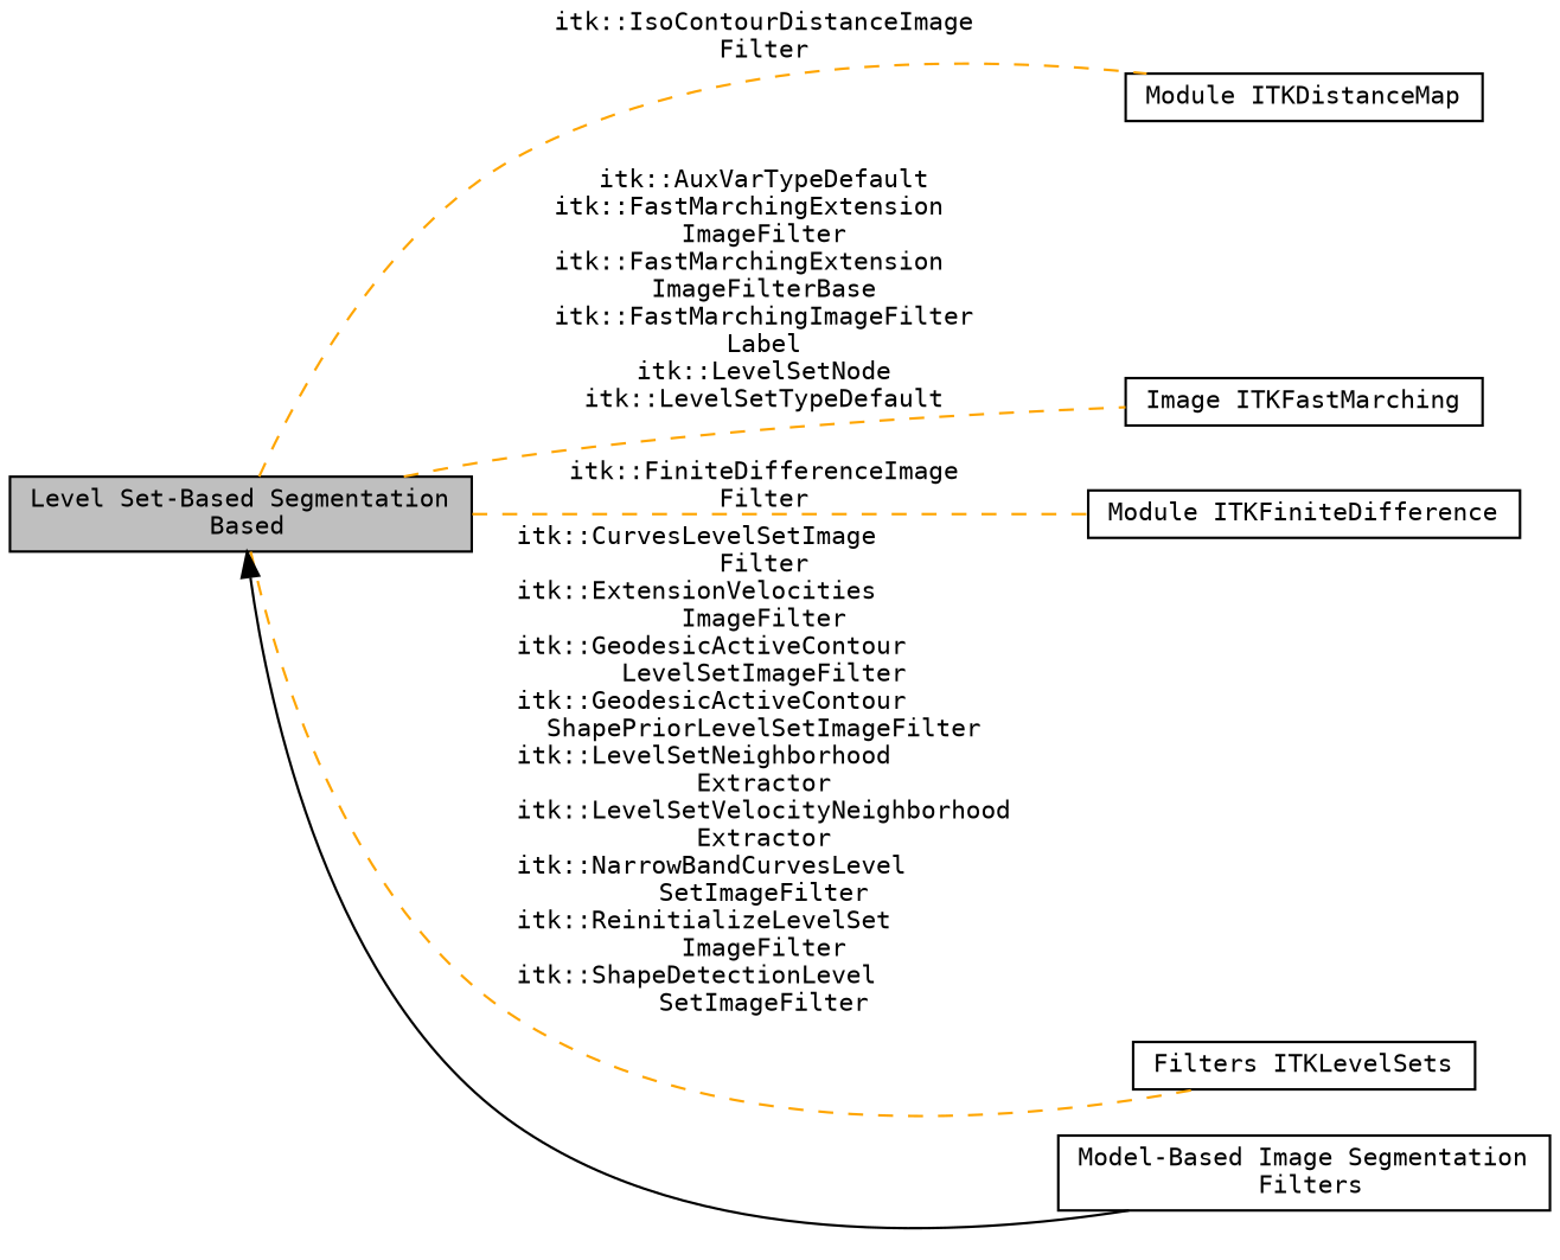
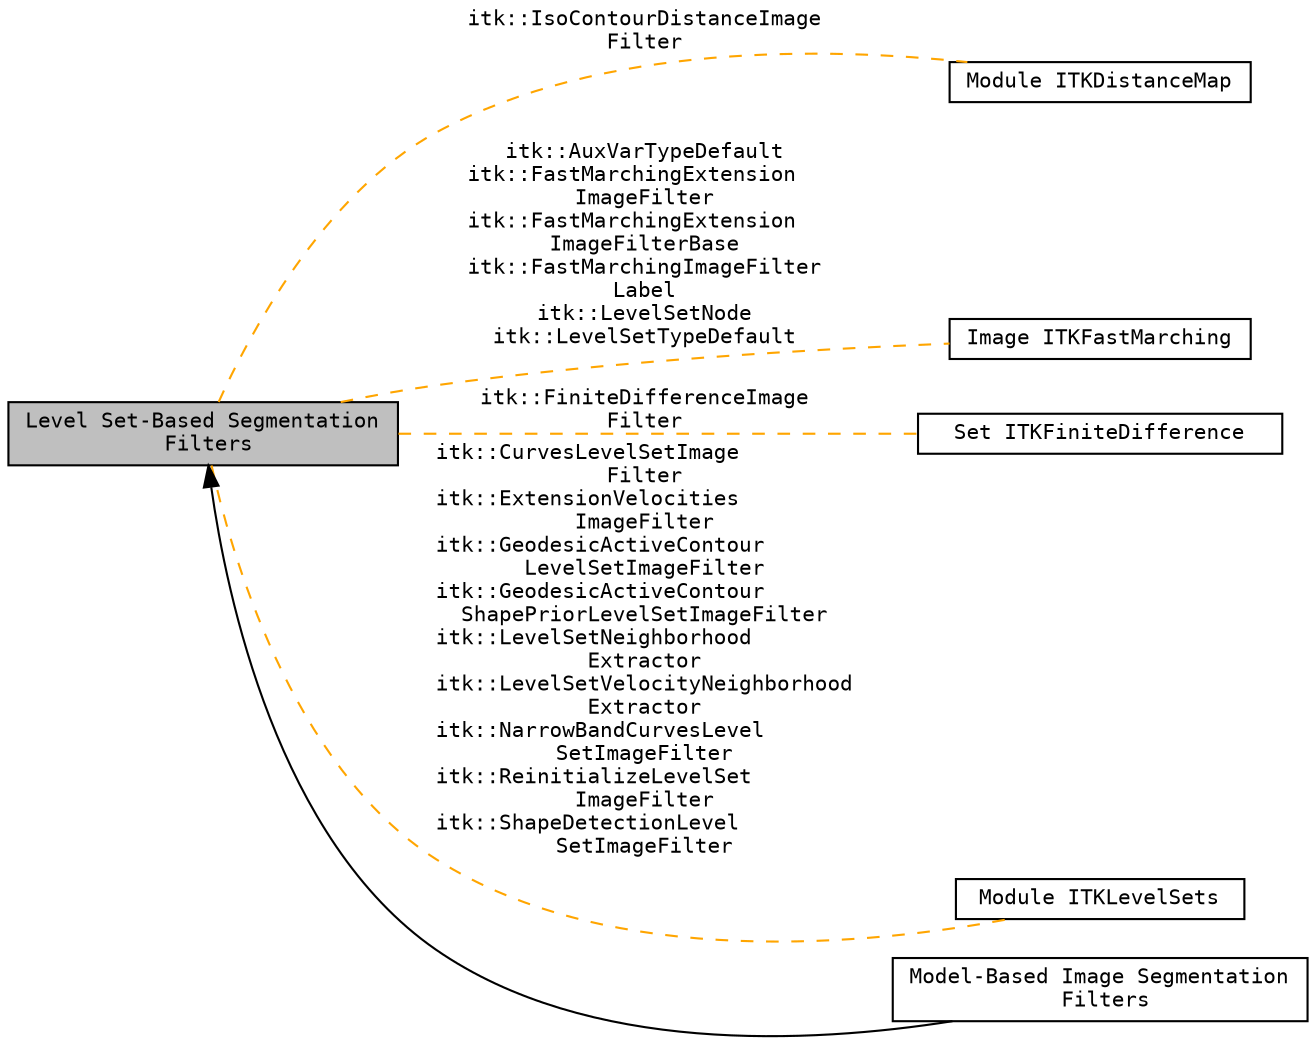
  digraph {
    fontname="DejaVu Sans Mono"
    rankdir=LR
    node [color=black fillcolor=white fontname="DejaVu Sans Mono" fontsize=10 shape=box style=filled]
    edge [color=orange dir=none fontname="DejaVu Sans Mono" fontsize=10 labelfontname=Helvetica labelfontsize=10 shape=plaintext style=dashed]
    n1 [height=0.2 label="Module ITKDistanceMap" width=0.4]
    n2 [height=0.2 label="Image ITKFastMarching" width=0.4]
-   n3 [height=0.2 label="Module ITKFiniteDifference" width=0.4]
-   n4 [height=0.2 label="Filters ITKLevelSets" width=0.4]
-   n5 [fillcolor=grey75 fontcolor=black height=0.2 label="Level Set-Based Segmentation\l Based" width=0.4]
+   n3 [height=0.2 label="Set ITKFiniteDifference" width=0.4]
+   n4 [height=0.2 label="Module ITKLevelSets" width=0.4]
+   n5 [fillcolor=grey75 fontcolor=black height=0.2 label="Level Set-Based Segmentation\l Filters" width=0.4]
    n6 [height=0.2 label="Model-Based Image Segmentation\l Filters" width=0.4]
    n5 -> n1 [label="itk::IsoContourDistanceImage\lFilter"]
    n5 -> n2 [label="itk::AuxVarTypeDefault\nitk::FastMarchingExtension\lImageFilter\nitk::FastMarchingExtension\lImageFilterBase\nitk::FastMarchingImageFilter\nLabel\nitk::LevelSetNode\nitk::LevelSetTypeDefault"]
    n5 -> n3 [label="itk::FiniteDifferenceImage\lFilter"]
    n5 -> n4 [label="itk::CurvesLevelSetImage\lFilter\nitk::ExtensionVelocities\lImageFilter\nitk::GeodesicActiveContour\lLevelSetImageFilter\nitk::GeodesicActiveContour\lShapePriorLevelSetImageFilter\nitk::LevelSetNeighborhood\lExtractor\nitk::LevelSetVelocityNeighborhood\lExtractor\nitk::NarrowBandCurvesLevel\lSetImageFilter\nitk::ReinitializeLevelSet\lImageFilter\nitk::ShapeDetectionLevel\lSetImageFilter"]
    n5 -> n6 [dir=back style=solid color=""]
  }
